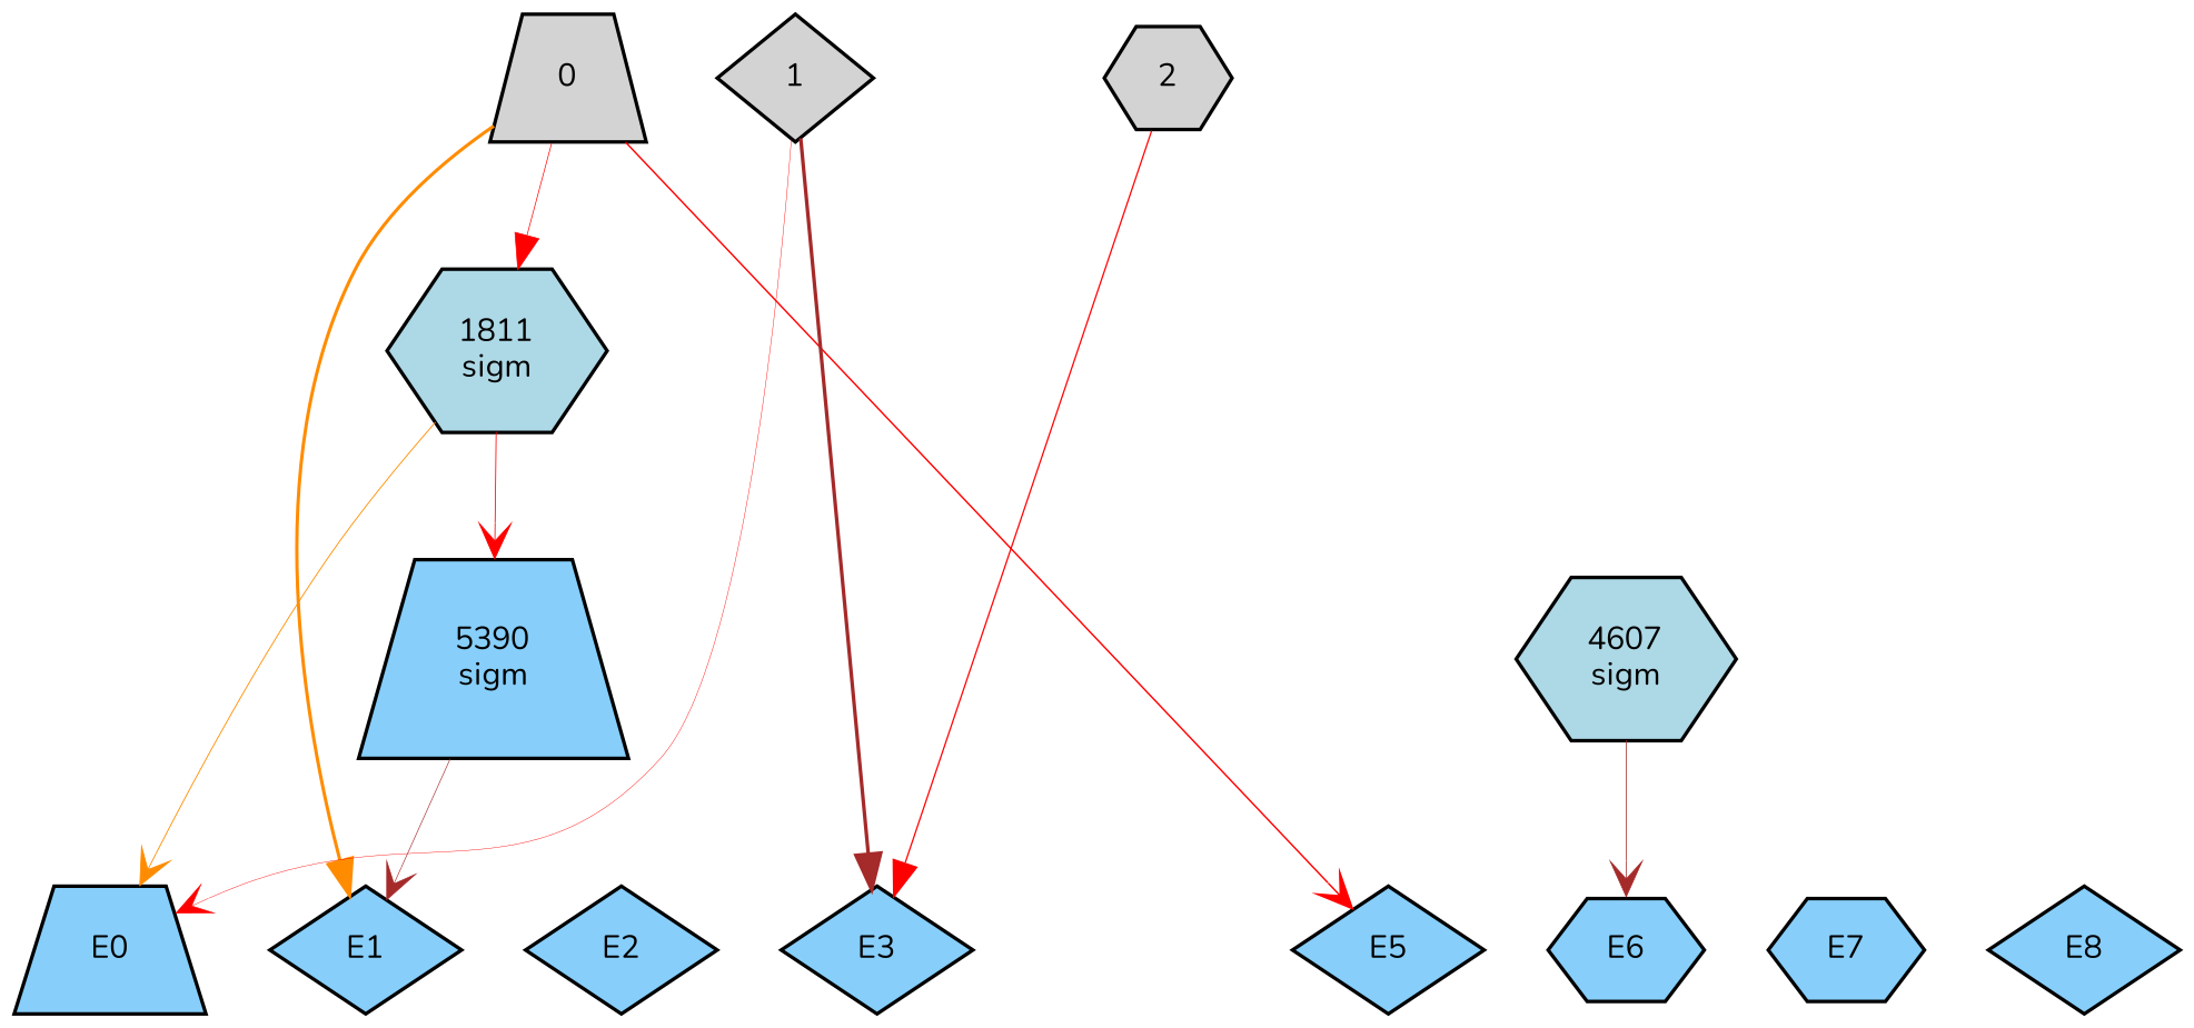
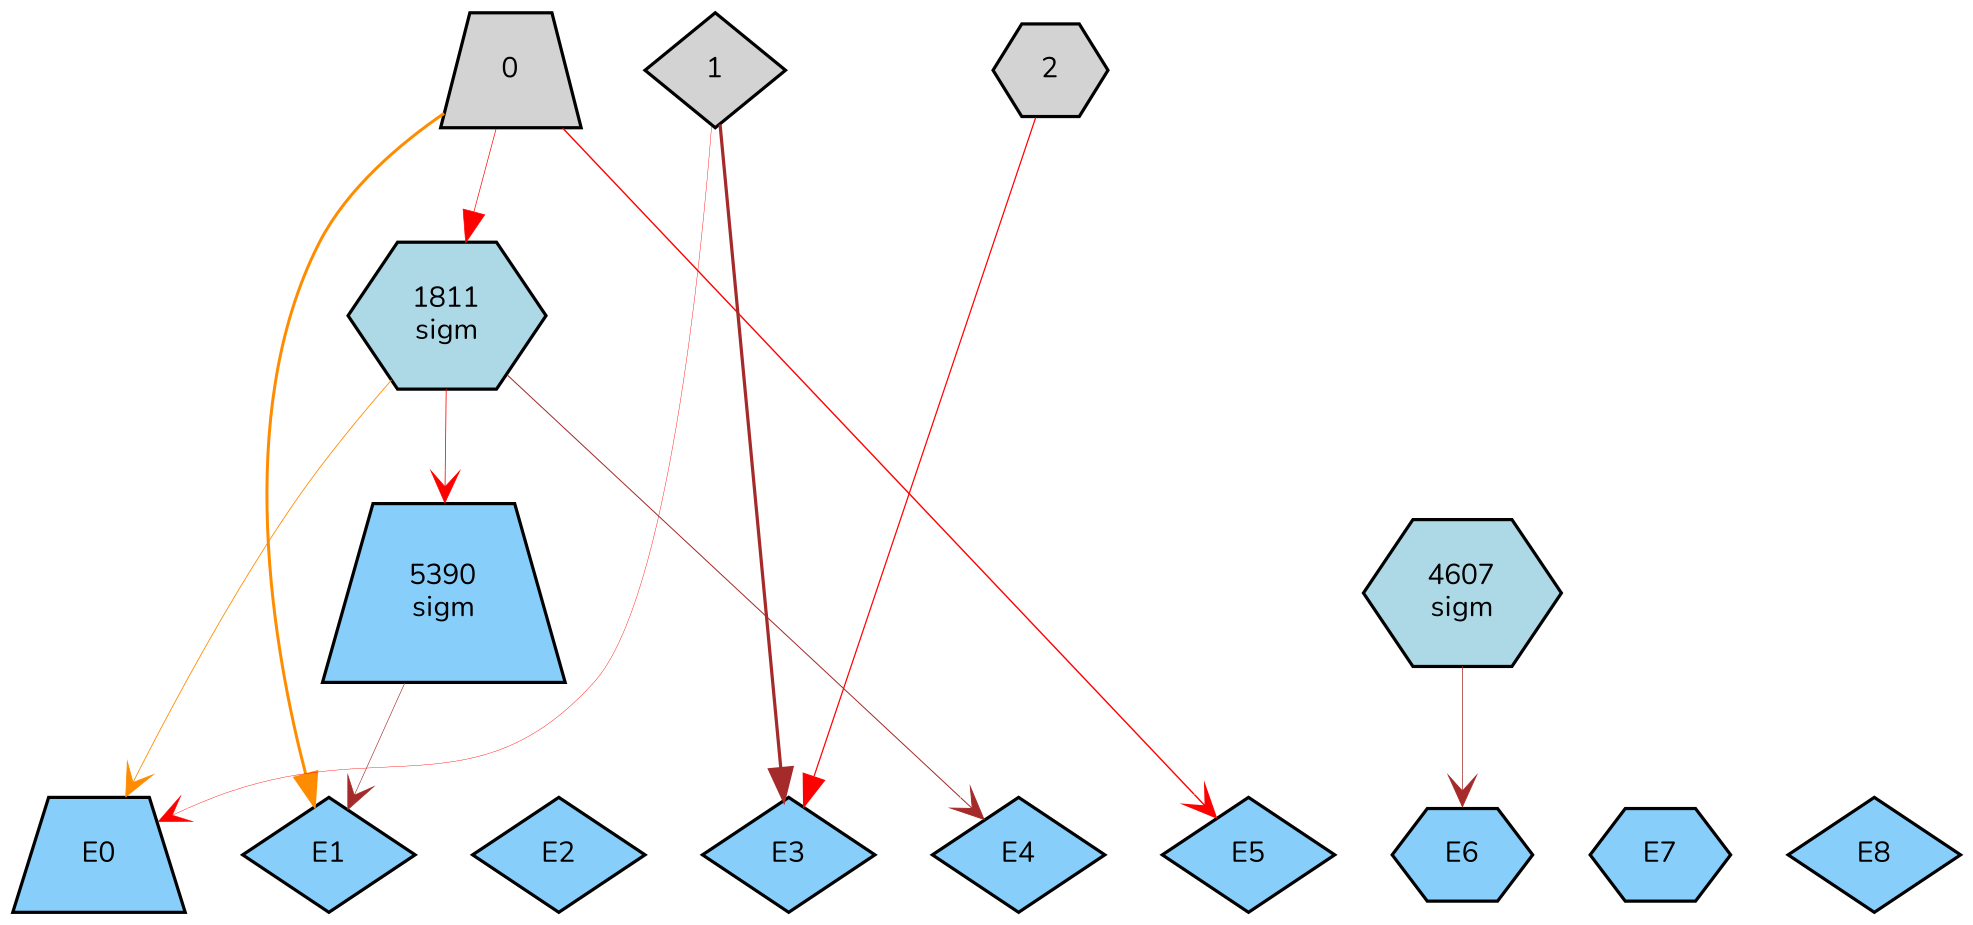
  digraph {
    fontname=Nunito
    node [fillcolor=lightskyblue fontname=Nunito fontsize=9 shape=diamond style=filled]
    edge [fontname=Nunito style=solid]
    0 [fillcolor=lightgray height=0.2 shape=trapezium width=0.2]
    1 [fillcolor=lightgray height=0.2 width=0.2]
    2 [fillcolor=lightgray height=0.2 shape=hexagon width=0.2]
    E0 [height=0.2 shape=trapezium width=0.2]
    E1 [height=0.2 width=0.2]
    E2 [height=0.2 width=0.2]
    E3 [height=0.2 width=0.2]
+   E4 [height=0.2 width=0.2]
    E5 [height=0.2 width=0.2]
    E6 [height=0.2 shape=hexagon width=0.2]
    E7 [height=0.2 shape=hexagon width=0.2]
    E8 [height=0.2 width=0.2]
    n13 [fillcolor=lightblue height=0.2 label="1811\nsigm" shape=hexagon width=0.2]
    n14 [height=0.2 label="5390\nsigm" shape=trapezium width=0.2]
    n15 [fillcolor=lightblue height=0.2 label="4607\nsigm" shape=hexagon width=0.2]
    subgraph sub_1 {
      rank=source
      0
      1
      2
    }
    subgraph sub_2 {
      rank=sink
      E0
      E1
      E2
      E3
+     E4
      E5
      E6
      E7
      E8
    }
    0 -> 1 [style=invis]
    0 -> E1 [arrowhead=normal color=darkorange penwidth=0.9326144420061588]
    0 -> E5 [arrowhead=vee color=red penwidth=0.43979919828409064]
    0 -> n13 [arrowhead=normal color=red penwidth=0.2135710153669036]
    1 -> 2 [style=invis]
    1 -> E0 [arrowhead=vee color=red penwidth=0.12781705612094976]
    1 -> E3 [arrowhead=normal color=brown penwidth=1.0076671853407069]
    2 -> E3 [arrowhead=normal color=red penwidth=0.3838782300974297]
    E0 -> E1 [style=invis]
    E1 -> E2 [style=invis]
    E2 -> E3 [style=invis]
+   E3 -> E4 [style=invis]
+   E4 -> E5 [style=invis]
    E5 -> E6 [style=invis]
    E6 -> E7 [style=invis]
    E7 -> E8 [style=invis]
    n13 -> E0 [arrowhead=vee color=darkorange penwidth=0.2693365169008619]
+   n13 -> E4 [arrowhead=vee color=brown penwidth=0.31598347391876924]
    n13 -> n14 [arrowhead=vee color=red penwidth=0.25037875686110656]
    n14 -> E1 [arrowhead=vee color=brown penwidth=0.1940075234854147]
    n15 -> E6 [arrowhead=vee color=brown penwidth=0.2312800174716074]
  }
